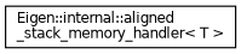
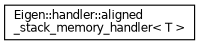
  digraph {
    rankdir=LR
-   n1 [color=black fillcolor=white fontname=Helvetica fontsize=10 height=0.2 label="Eigen::internal::aligned\l_stack_memory_handler\< T \>" shape=record style=filled width=0.4]
+   n1 [color=black fillcolor=white fontname=Helvetica fontsize=10 height=0.2 label="Eigen::handler::aligned\l_stack_memory_handler\< T \>" shape=record style=filled width=0.4]
  }
